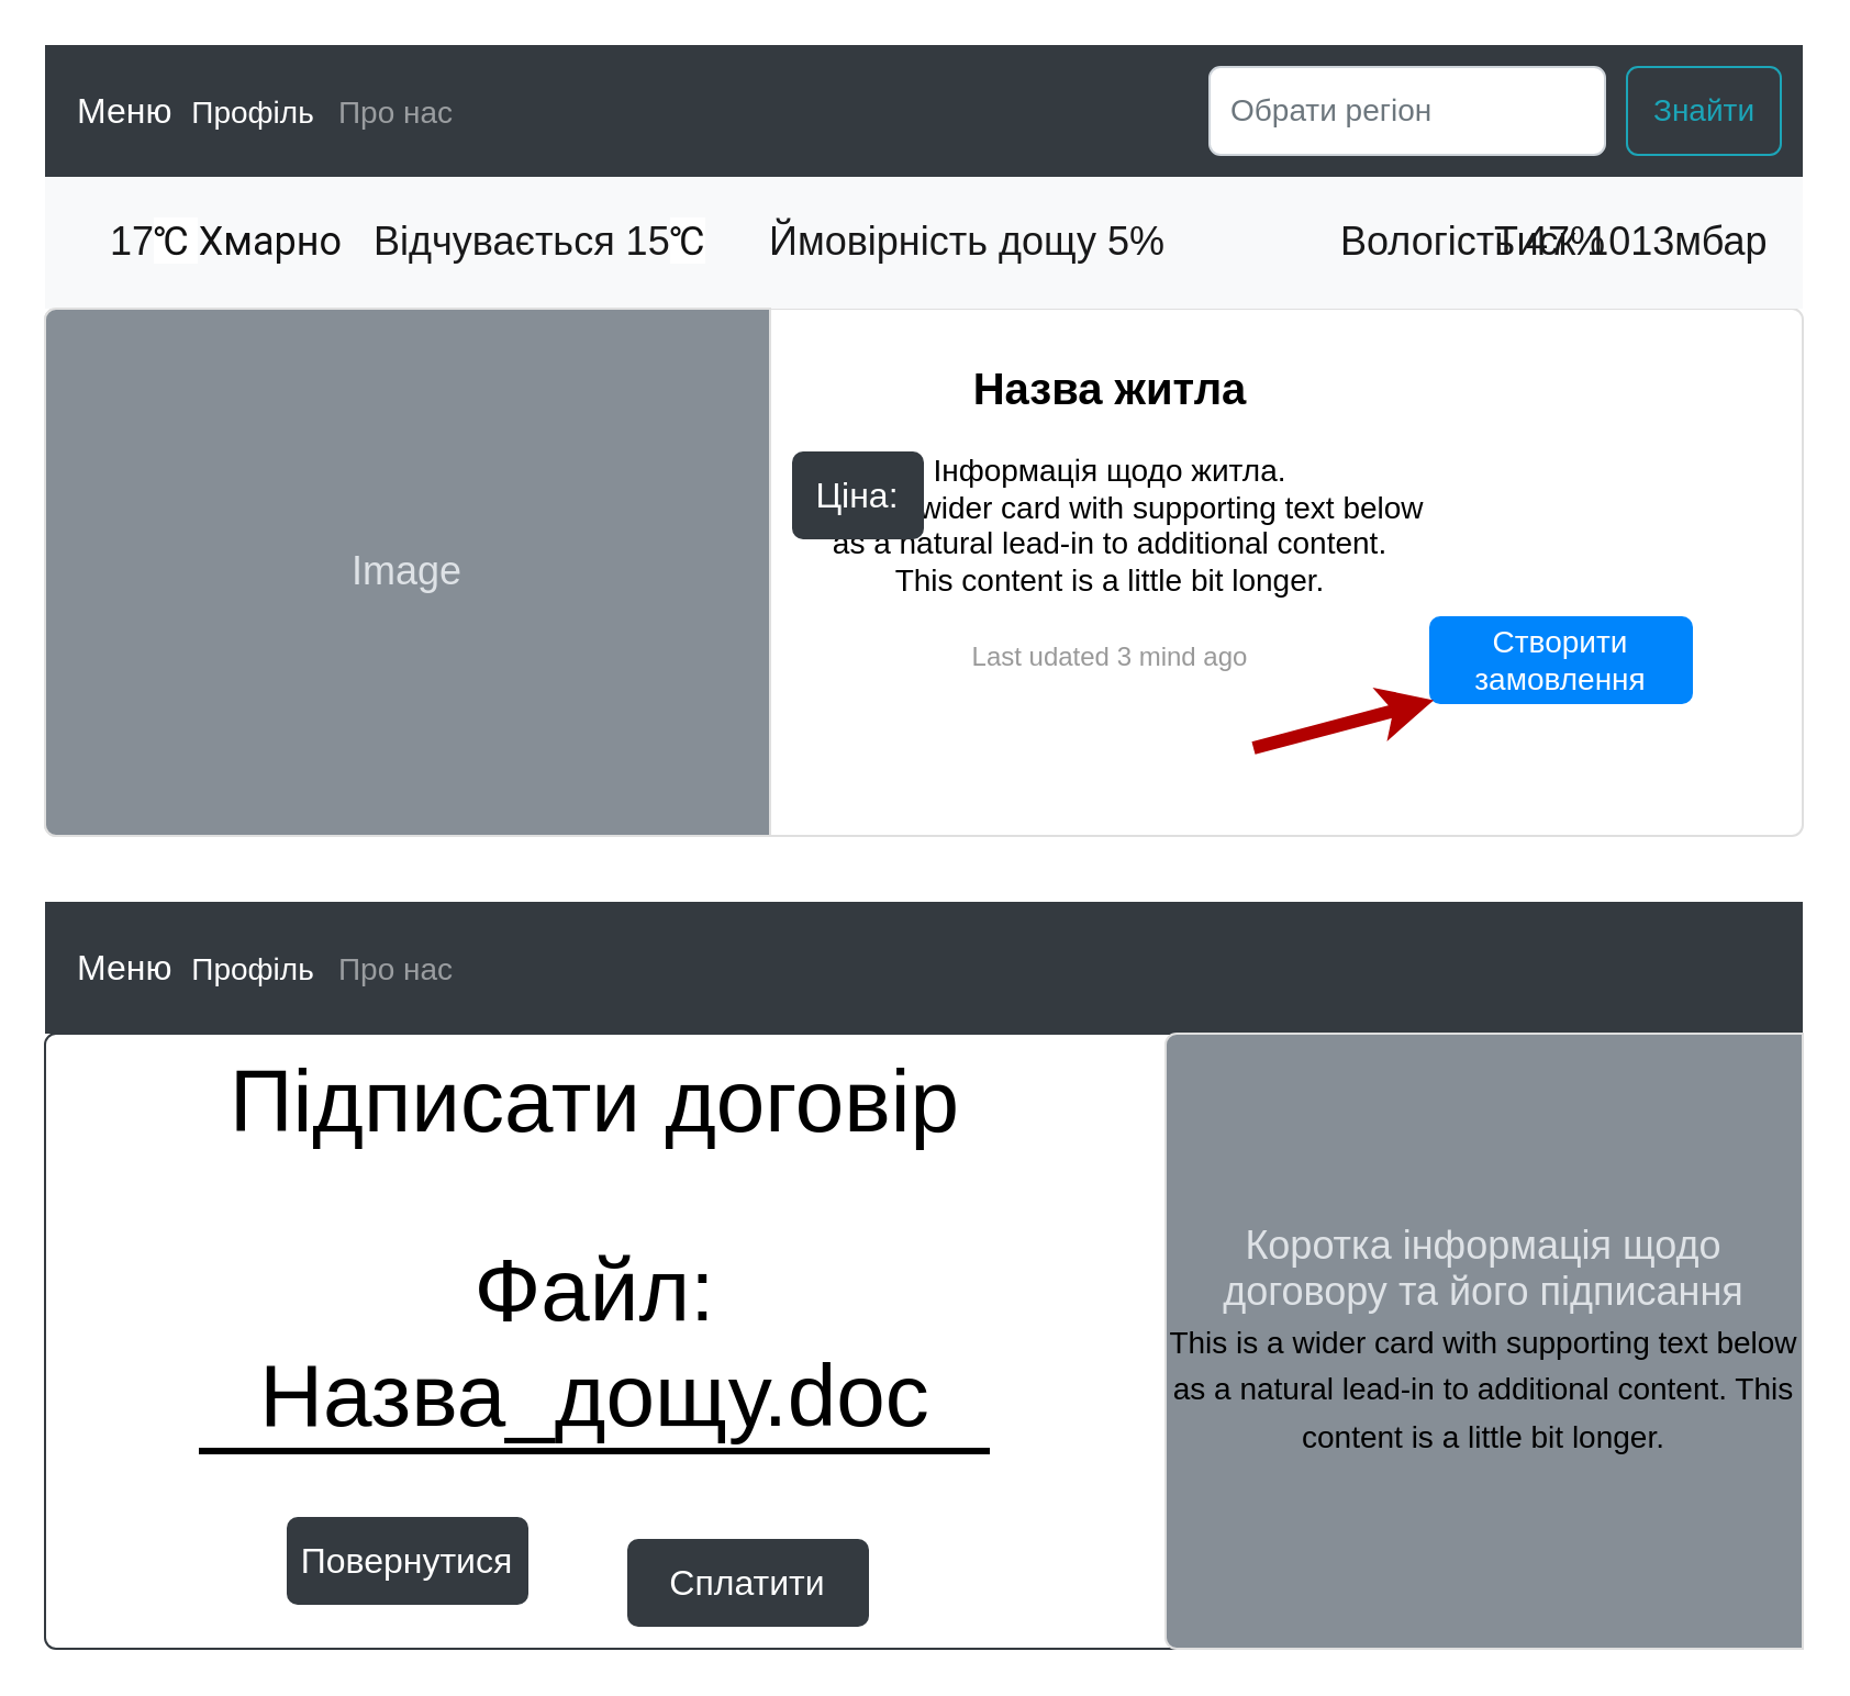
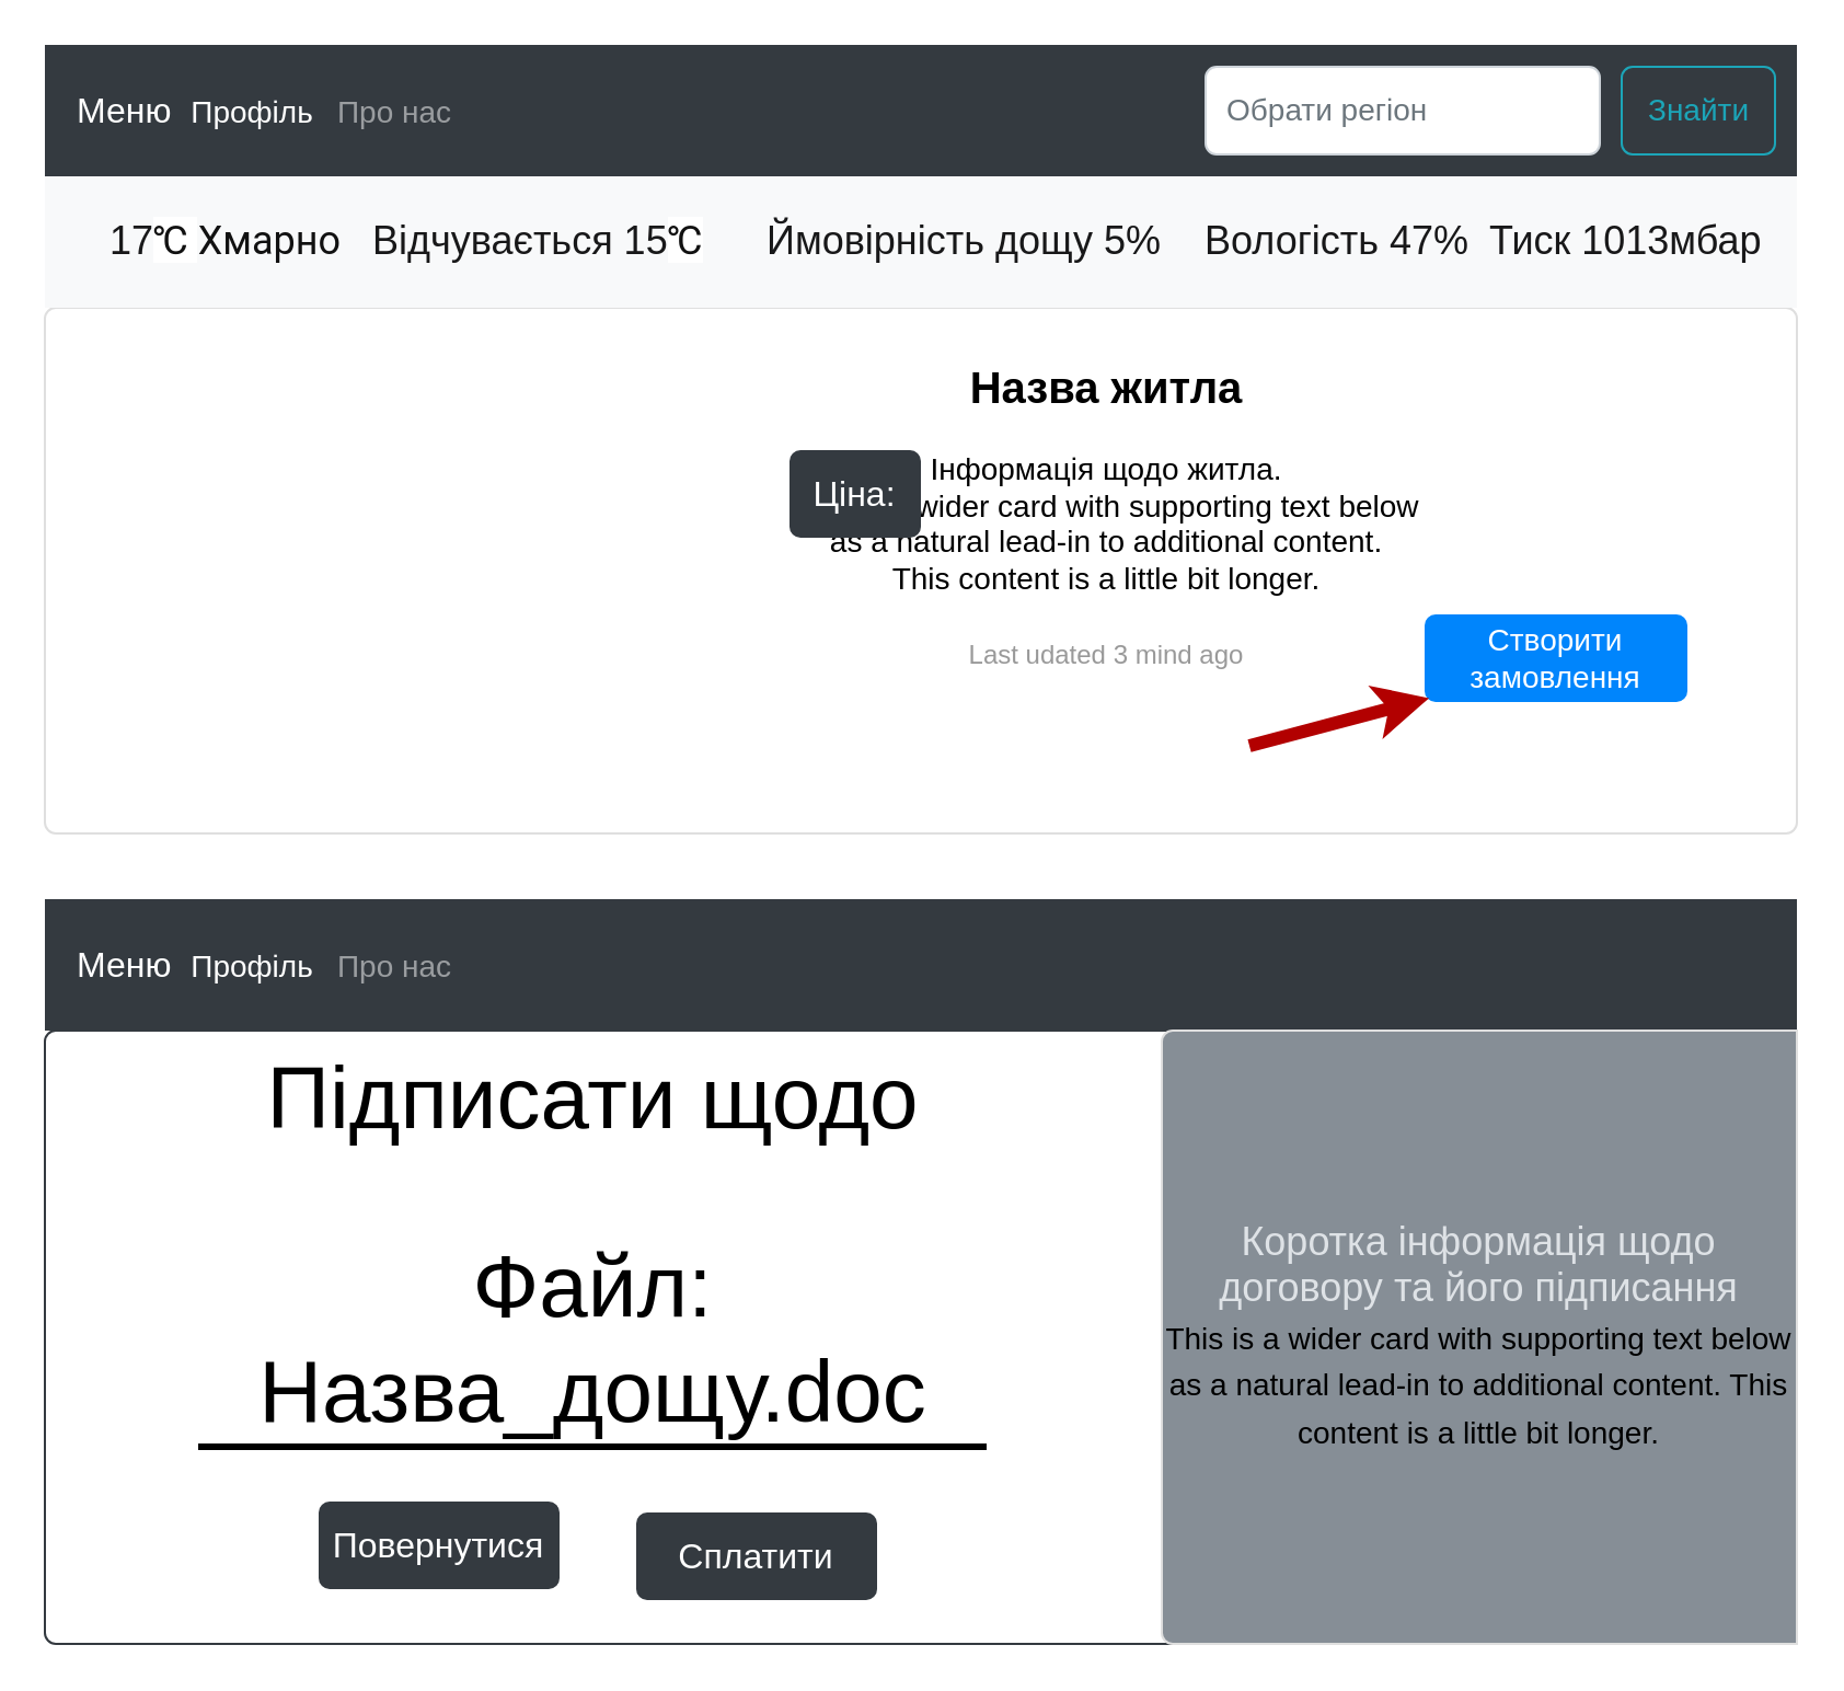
  <mxCell id="0" style=";html=1;" />
  <mxCell id="1" style=";html=1;" parent="0" />
  <mxCell id="2" value="&lt;b&gt;&lt;font style=&quot;font-size: 20px&quot;&gt;Назва житла&lt;/font&gt;&lt;/b&gt;&lt;br&gt;&lt;br&gt;Інформація щодо житла.&lt;br&gt;This is a wider card with supporting text below &lt;br&gt;as a natural lead-in to additional content. &lt;br&gt;This content is a little bit longer.&lt;br&gt;&lt;br&gt;&lt;font style=&quot;font-size: 12px&quot; color=&quot;#999999&quot;&gt;Last udated 3 mind ago&lt;/font&gt;" style="html=1;shadow=0;dashed=0;shape=mxgraph.bootstrap.rrect;rSize=5;strokeColor=#DFDFDF;html=1;whiteSpace=wrap;fillColor=#ffffff;fontColor=#000000;verticalAlign=top;align=center;spacing=20;fontSize=14;spacingLeft=170;" parent="1" vertex="1"><mxGeometry x="20" y="140" width="800" height="240" as="geometry" /></mxCell>
  <mxCell id="3" value="Меню" style="html=1;shadow=0;dashed=0;fillColor=#343A40;strokeColor=none;fontSize=16;fontColor=#ffffff;align=left;spacing=15;" parent="1" vertex="1"><mxGeometry x="20" y="20" width="800" height="60" as="geometry" /></mxCell>
  <mxCell id="4" value="Профіль" style="fillColor=none;strokeColor=none;fontSize=14;fontColor=#ffffff;align=center;" parent="3" vertex="1"><mxGeometry width="70" height="40" relative="1" as="geometry"><mxPoint x="60" y="10" as="offset" /></mxGeometry></mxCell>
  <mxCell id="5" value="Про нас" style="fillColor=none;strokeColor=none;fontSize=14;fontColor=#9A9DA0;align=center;" parent="3" vertex="1"><mxGeometry width="80" height="40" relative="1" as="geometry"><mxPoint x="120" y="10" as="offset" /></mxGeometry></mxCell>
  <mxCell id="6" value="Знайти" style="html=1;shadow=0;dashed=0;shape=mxgraph.bootstrap.rrect;rSize=5;fontSize=14;fontColor=#1CA5B8;strokeColor=#1CA5B8;fillColor=none;" parent="3" vertex="1"><mxGeometry x="1" width="70" height="40" relative="1" as="geometry"><mxPoint x="-80" y="10" as="offset" /></mxGeometry></mxCell>
  <mxCell id="7" value="Обрати регіон" style="html=1;shadow=0;dashed=0;shape=mxgraph.bootstrap.rrect;rSize=5;fontSize=14;fontColor=#6C767D;strokeColor=#CED4DA;fillColor=#ffffff;align=left;spacing=10;" parent="3" vertex="1"><mxGeometry x="1" width="180" height="40" relative="1" as="geometry"><mxPoint x="-270" y="10" as="offset" /></mxGeometry></mxCell>
  <mxCell id="8" value="" style="html=1;shadow=0;dashed=0;fillColor=#F8F9FA;strokeColor=none;fontSize=16;fontColor=#7C7C7D;align=right;spacing=15;" parent="1" vertex="1"><mxGeometry x="20" y="80" width="800" height="60" as="geometry" /></mxCell>
  <mxCell id="9" value="&lt;font style=&quot;font-size: 18px;&quot;&gt;17&lt;span style=&quot;background-color: rgb(255, 255, 255); color: rgb(17, 17, 17); font-family: Roboto, &amp;quot;Noto Sans&amp;quot;, sans-serif;&quot;&gt;℃&amp;nbsp;&lt;/span&gt;&lt;font style=&quot;font-size: 18px;&quot; face=&quot;Roboto, Noto Sans, sans-serif&quot; color=&quot;#111111&quot;&gt;Хмарно&lt;/font&gt;&lt;/font&gt;" style="strokeColor=none;html=1;whiteSpace=wrap;fillColor=none;fontColor=#181819;align=left;fontSize=16;spacing=10;" parent="8" vertex="1"><mxGeometry width="130" height="40" relative="1" as="geometry"><mxPoint x="20" y="10" as="offset" /></mxGeometry></mxCell>
  <mxCell id="10" value="&lt;font style=&quot;font-size: 18px;&quot;&gt;Тиск 1013мбар&lt;/font&gt;" style="strokeColor=none;html=1;whiteSpace=wrap;fillColor=none;fontColor=#181819;align=left;fontSize=14;spacing=10;" parent="8" vertex="1"><mxGeometry width="150" height="40" relative="1" as="geometry"><mxPoint x="650" y="10" as="offset" /></mxGeometry></mxCell>
  <mxCell id="11" value="&lt;font style=&quot;font-size: 18px;&quot;&gt;&lt;span style=&quot;color: rgb(24, 24, 25);&quot;&gt;Відчувається 15&lt;/span&gt;&lt;span style=&quot;color: rgb(17, 17, 17); font-family: Roboto, &amp;quot;Noto Sans&amp;quot;, sans-serif; background-color: rgb(255, 255, 255);&quot;&gt;℃&lt;/span&gt;&lt;/font&gt;" style="strokeColor=none;html=1;whiteSpace=wrap;fillColor=none;fontColor=#7C7C7D;align=left;fontSize=14;spacing=10;" parent="8" vertex="1"><mxGeometry width="180" height="40" relative="1" as="geometry"><mxPoint x="140" y="10" as="offset" /></mxGeometry></mxCell>
  <mxCell id="12" value="&lt;span style=&quot;color: rgb(24, 24, 25);&quot;&gt;&lt;font style=&quot;font-size: 18px;&quot;&gt;Ймовірність дощу 5%&lt;/font&gt;&lt;/span&gt;" style="strokeColor=none;html=1;whiteSpace=wrap;fillColor=none;fontColor=#7C7C7D;align=left;fontSize=14;spacing=10;" parent="8" vertex="1"><mxGeometry width="200" height="40" relative="1" as="geometry"><mxPoint x="320" y="10" as="offset" /></mxGeometry></mxCell>
- <mxCell id="13" value="&lt;span style=&quot;color: rgb(24, 24, 25);&quot;&gt;&lt;font style=&quot;font-size: 18px;&quot;&gt;Вологість 47%&lt;/font&gt;&lt;/span&gt;" style="strokeColor=none;html=1;whiteSpace=wrap;fillColor=none;fontColor=#7C7C7D;align=left;fontSize=14;spacing=10;" parent="8" vertex="1"><mxGeometry x="580" y="10" width="140" height="40" as="geometry" /></mxCell>
+ <mxCell id="13" value="&lt;span style=&quot;color: rgb(24, 24, 25);&quot;&gt;&lt;font style=&quot;font-size: 18px;&quot;&gt;Вологість 47%&lt;/font&gt;&lt;/span&gt;" style="strokeColor=none;html=1;whiteSpace=wrap;fillColor=none;fontColor=#7C7C7D;align=left;fontSize=14;spacing=10;" parent="8" vertex="1"><mxGeometry x="520" y="10" width="140" height="40" as="geometry" /></mxCell>
  <mxCell id="14" value="Створити замовлення" style="html=1;shadow=0;dashed=0;shape=mxgraph.bootstrap.rrect;rSize=5;perimeter=none;whiteSpace=wrap;fillColor=#0085FC;strokeColor=none;fontColor=#ffffff;resizeWidth=1;fontSize=14;" parent="1" vertex="1"><mxGeometry x="650" y="280" width="120" height="40" as="geometry" /></mxCell>
- <mxCell id="15" value="Image" style="html=1;shadow=0;dashed=0;shape=mxgraph.bootstrap.leftButton;rSize=5;perimeter=none;whiteSpace=wrap;fillColor=#868E96;strokeColor=#DFDFDF;fontColor=#DEE2E6;resizeWidth=1;fontSize=18;" parent="1" vertex="1"><mxGeometry x="20" y="140" width="330" height="240" as="geometry" /></mxCell>
  <mxCell id="16" value="Ціна:" style="html=1;shadow=0;dashed=0;shape=mxgraph.bootstrap.rrect;rSize=5;strokeColor=none;strokeWidth=1;fillColor=#343A40;fontColor=#ffffff;whiteSpace=wrap;align=center;verticalAlign=middle;spacingLeft=0;fontStyle=0;fontSize=16;spacing=5;" parent="1" vertex="1"><mxGeometry x="360" y="205" width="60" height="40" as="geometry" /></mxCell>
  <mxCell id="17" value="Меню" style="html=1;shadow=0;dashed=0;fillColor=#343A40;strokeColor=none;fontSize=16;fontColor=#ffffff;align=left;spacing=15;" parent="1" vertex="1"><mxGeometry x="20" y="410" width="800" height="60" as="geometry" /></mxCell>
  <mxCell id="18" value="Профіль" style="fillColor=none;strokeColor=none;fontSize=14;fontColor=#ffffff;align=center;" parent="17" vertex="1"><mxGeometry width="70" height="40" relative="1" as="geometry"><mxPoint x="60" y="10" as="offset" /></mxGeometry></mxCell>
  <mxCell id="19" value="Про нас" style="fillColor=none;strokeColor=none;fontSize=14;fontColor=#9A9DA0;align=center;" parent="17" vertex="1"><mxGeometry width="80" height="40" relative="1" as="geometry"><mxPoint x="120" y="10" as="offset" /></mxGeometry></mxCell>
  <mxCell id="20" value="" style="html=1;shadow=0;dashed=0;shape=mxgraph.bootstrap.rrect;rSize=5;strokeColor=#343A40;strokeWidth=1;fillColor=none;fontColor=#343A40;whiteSpace=wrap;align=center;verticalAlign=middle;spacingLeft=0;fontStyle=0;fontSize=16;spacing=5;" parent="1" vertex="1"><mxGeometry x="20" y="470" width="800" height="280" as="geometry" /></mxCell>
- <mxCell id="21" value="&lt;font style=&quot;font-size: 40px;&quot;&gt;Підписати договір&lt;/font&gt;" style="text;html=1;align=center;verticalAlign=middle;resizable=0;points=[];autosize=1;strokeColor=none;fillColor=none;" parent="1" vertex="1"><mxGeometry x="90" y="470" width="360" height="60" as="geometry" /></mxCell>
+ <mxCell id="21" value="&lt;font style=&quot;font-size: 40px;&quot;&gt;Підписати щодо&lt;/font&gt;" style="text;html=1;align=center;verticalAlign=middle;resizable=0;points=[];autosize=1;strokeColor=none;fillColor=none;" parent="1" vertex="1"><mxGeometry x="90" y="470" width="360" height="60" as="geometry" /></mxCell>
  <mxCell id="22" value="Коротка інформація щодо договору та його підписання&lt;br&gt;&lt;span style=&quot;color: rgb(0, 0, 0); font-size: 14px; text-align: left;&quot;&gt;This is a wider card with supporting text below as a natural lead-in to additional content. This content is a little bit longer.&lt;/span&gt;" style="html=1;shadow=0;dashed=0;shape=mxgraph.bootstrap.leftButton;rSize=5;perimeter=none;whiteSpace=wrap;fillColor=#868E96;strokeColor=#DFDFDF;fontColor=#DEE2E6;resizeWidth=1;fontSize=18;" parent="1" vertex="1"><mxGeometry x="530" y="470" width="290" height="280" as="geometry" /></mxCell>
  <mxCell id="23" value="Файл:&lt;br&gt;Назва_дощу.doc" style="text;html=1;align=center;verticalAlign=middle;resizable=0;points=[];autosize=1;strokeColor=none;fillColor=none;fontSize=40;" parent="1" vertex="1"><mxGeometry x="70" y="555" width="400" height="110" as="geometry" /></mxCell>
- <mxCell id="24" value="Повернутися" style="html=1;shadow=0;dashed=0;shape=mxgraph.bootstrap.rrect;rSize=5;strokeColor=none;strokeWidth=1;fillColor=#343A40;fontColor=#ffffff;whiteSpace=wrap;align=center;verticalAlign=middle;spacingLeft=0;fontStyle=0;fontSize=16;spacing=5;" parent="1" vertex="1"><mxGeometry x="130" y="690" width="110" height="40" as="geometry" /></mxCell>
- <mxCell id="25" value="Сплатити" style="html=1;shadow=0;dashed=0;shape=mxgraph.bootstrap.rrect;rSize=5;strokeColor=none;strokeWidth=1;fillColor=#343A40;fontColor=#ffffff;whiteSpace=wrap;align=center;verticalAlign=middle;spacingLeft=0;fontStyle=0;fontSize=16;spacing=5;" parent="1" vertex="1"><mxGeometry x="285" y="700" width="110" height="40" as="geometry" /></mxCell>
+ <mxCell id="24" value="Повернутися" style="html=1;shadow=0;dashed=0;shape=mxgraph.bootstrap.rrect;rSize=5;strokeColor=none;strokeWidth=1;fillColor=#343A40;fontColor=#ffffff;whiteSpace=wrap;align=center;verticalAlign=middle;spacingLeft=0;fontStyle=0;fontSize=16;spacing=5;" parent="1" vertex="1"><mxGeometry x="145" y="685" width="110" height="40" as="geometry" /></mxCell>
+ <mxCell id="25" value="Сплатити" style="html=1;shadow=0;dashed=0;shape=mxgraph.bootstrap.rrect;rSize=5;strokeColor=none;strokeWidth=1;fillColor=#343A40;fontColor=#ffffff;whiteSpace=wrap;align=center;verticalAlign=middle;spacingLeft=0;fontStyle=0;fontSize=16;spacing=5;" parent="1" vertex="1"><mxGeometry x="290" y="690" width="110" height="40" as="geometry" /></mxCell>
  <mxCell id="26" value="" style="endArrow=classic;html=1;rounded=0;fontSize=40;entryX=0.017;entryY=0.955;entryDx=0;entryDy=0;entryPerimeter=0;fillColor=#e51400;strokeColor=#B20000;strokeWidth=6;" parent="1" target="14" edge="1"><mxGeometry width="50" height="50" relative="1" as="geometry"><mxPoint x="570" y="340" as="sourcePoint" /><mxPoint x="400" y="350" as="targetPoint" /></mxGeometry></mxCell>
  <mxCell id="27" value="" style="endArrow=none;html=1;rounded=0;strokeWidth=3;fontSize=40;" parent="1" edge="1"><mxGeometry width="50" height="50" relative="1" as="geometry"><mxPoint x="90" y="660" as="sourcePoint" /><mxPoint x="450" y="660" as="targetPoint" /><Array as="points"><mxPoint x="280" y="660" /></Array></mxGeometry></mxCell>
